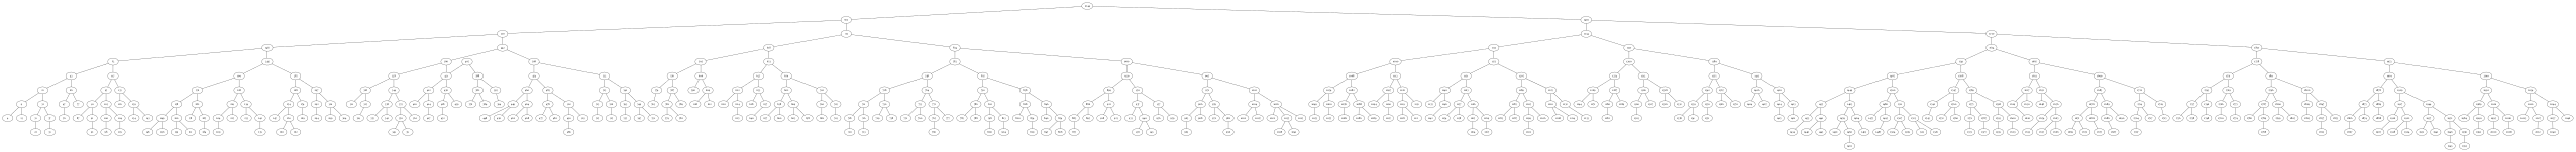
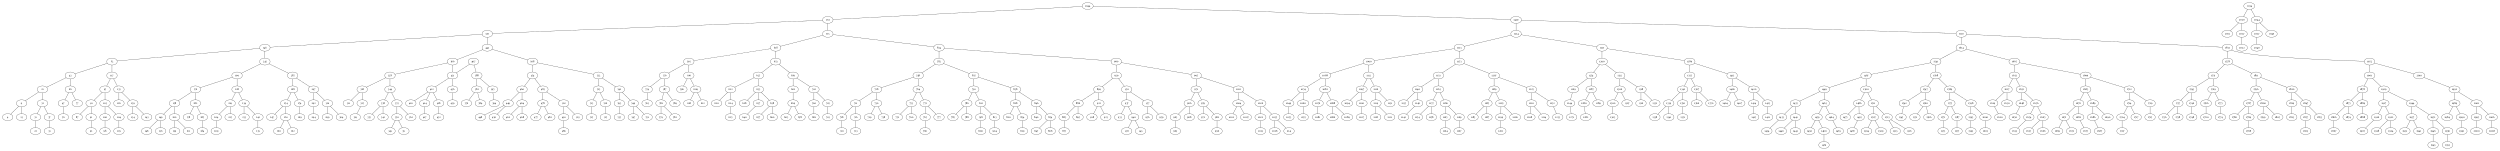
  graph {
    fontname="Playfair Display"
    node [fontname="Playfair Display"]
    edge [fontname="Playfair Display"]
    n1 [label=1044]
    n2 [label=562]
    n3 [label=1429]
    n4 [label=310]
    n5 [label=715]
    n6 [label=1234]
    n7 [label=1730]
    n8 [label=146]
    n9 [label=442]
    n10 [label=618]
    n11 [label=874]
    n12 [label=82]
    n13 [label=245]
    n14 [label=366]
    n15 [label=508]
    n16 [label=42]
    n17 [label=117]
    n18 [label=199]
    n19 [label=287]
    n20 [label=21]
    n21 [label=66]
    n22 [label=95]
    n23 [label=133]
    n24 [label=9]
    n25 [label=32]
    n26 [label=47]
    n27 [label=77]
    n28 [label=4]
    n29 [label=13]
    n30 [label=31]
    n31 [label=37]
    n32 [label=22]
    n33 [label=33]
    n34 [label=56]
    n35 [label=90]
    n36 [label=103]
    n37 [label=126]
    n38 [label=139]
    n39 [label=87]
    n40 [label=91]
    n41 [label=100]
    n42 [label=104]
    n43 [label=92]
    n44 [label=98]
    n45 [label=105]
    n46 [label=134]
    n47 [label=143]
    n48 [label=176]
    n49 [label=228]
    n50 [label=268]
    n51 [label=297]
    n52 [label=158]
    n53 [label=182]
    n54 [label=219]
    n55 [label=234]
    n56 [label=149]
    n57 [label=160]
    n58 [label=178]
    n59 [label=185]
    n60 [label=148]
    n61 [label=156]
    n62 [label=159]
    n63 [label=161]
    n64 [label=184]
    n65 [label=204]
    n66 [label=225]
    n67 [label=233]
    n68 [label=242]
    n69 [label=209]
    n70 [label=235]
    n71 [label=254]
    n72 [label=274]
    n73 [label=292]
    n74 [label=301]
    n75 [label=247]
    n76 [label=261]
    n77 [label=269]
    n78 [label=260]
    n79 [label=262]
    n80 [label=294]
    n81 [label=299]
    n82 [label=304]
    n83 [label=328]
    n84 [label=421]
    n85 [label=474]
    n86 [label=532]
    n87 [label=318]
    n88 [label=344]
    n89 [label=407]
    n90 [label=388]
    n91 [label=311]
    n92 [label=325]
    n93 [label=338]
    n94 [label=355]
    n95 [label=319]
    n96 [label=335]
    n97 [label=342]
    n98 [label=350]
    n99 [label=362]
    n100 [label=345]
    n101 [label=351]
    n102 [label=382]
    n103 [label=395]
    n104 [label=412]
    n105 [label=436]
    n106 [label=376]
    n107 [label=384]
    n108 [label=394]
    n109 [label=410]
    n110 [label=414]
    n111 [label=428]
    n112 [label=439]
    n113 [label=417]
    n114 [label=432]
    n115 [label=460]
    n116 [label=483]
    n117 [label=523]
    n118 [label=542]
    n119 [label=449]
    n120 [label=464]
    n121 [label=478]
    n122 [label=502]
    n123 [label=448]
    n124 [label=450]
    n125 [label=462]
    n126 [label=468]
    n127 [label=477]
    n128 [label=482]
    n129 [label=491]
    n130 [label=503]
    n131 [label=486]
    n132 [label=513]
    n133 [label=526]
    n134 [label=593]
    n135 [label=549]
    n136 [label=515]
    n137 [label=525]
    n138 [label=535]
    n139 [label=547]
    n140 [label=551]
    n141 [label=595]
    n142 [label=653]
    n143 [label=782]
    n144 [label=960]
    n145 [label=576]
    n146 [label=606]
    n147 [label=627]
    n148 [label=679]
    n149 [label=574]
    n150 [label=587]
    n151 [label=596]
    n152 [label=609]
    n153 [label=563]
    n154 [label=581]
    n155 [label=589]
    n156 [label=579]
    n157 [label=582]
    n158 [label=608]
    n159 [label=612]
    n160 [label=622]
    n161 [label=633]
    n162 [label=662]
    n163 [label=702]
    n164 [label=620]
    n165 [label=624]
    n166 [label=628]
    n167 [label=637]
    n168 [label=625]
    n169 [label=640]
    n170 [label=658]
    n171 [label=669]
    n172 [label=700]
    n173 [label=705]
    n174 [label=657]
    n175 [label=660]
    n176 [label=663]
    n177 [label=678]
    n178 [label=681]
    n179 [label=703]
    n180 [label=748]
    n181 [label=817]
    n182 [label=929]
    n183 [label=997]
    n184 [label=728]
    n185 [label=764]
    n186 [label=791]
    n187 [label=838]
    n188 [label=721]
    n189 [label=730]
    n190 [label=753]
    n191 [label=772]
    n192 [label=718]
    n193 [label=726]
    n194 [label=729]
    n195 [label=738]
    n196 [label=720]
    n197 [label=723]
    n198 [label=752]
    n199 [label=760]
    n200 [label=765]
    n201 [label=777]
    n202 [label=766]
    n203 [label=786]
    n204 [label=802]
    n205 [label=828]
    n206 [label=846]
    n207 [label=785]
    n208 [label=788]
    n209 [label=798]
    n210 [label=813]
    n211 [label=800]
    n212 [label=904]
    n213 [label=820]
    n214 [label=834]
    n215 [label=840]
    n216 [label=854]
    n217 [label=829]
    n218 [label=847]
    n219 [label=868]
    n220 [label=899]
    n221 [label=950]
    n222 [label=971]
    n223 [label=1012]
    n224 [label=886]
    n225 [label=922]
    n226 [label=937]
    n227 [label=957]
    n228 [label=883]
    n229 [label=895]
    n230 [label=908]
    n231 [label=923]
    n232 [label=877]
    n233 [label=933]
    n234 [label=940]
    n235 [label=956]
    n236 [label=959]
    n237 [label=938]
    n238 [label=945]
    n239 [label=966]
    n240 [label=979]
    n241 [label=1004]
    n242 [label=1026]
    n243 [label=963]
    n244 [label=968]
    n245 [label=972]
    n246 [label=982]
    n247 [label=965]
    n248 [label=996]
    n249 [label=1002]
    n250 [label=1007]
    n251 [label=1022]
    n252 [label=1035]
    n253 [label=1015]
    n254 [label=1028]
    n255 [label=1041]
    n256 [label=1133]
    n257 [label=1337]
    n258 [label=1614]
    n259 [label=1857]
    n260 [label=1090]
    n261 [label=1173]
    n262 [label=1290]
    n263 [label=1389]
    n264 [label=1068]
    n265 [label=1112]
    n266 [label=1151]
    n267 [label=1207]
    n268 [label=1054]
    n269 [label=1082]
    n270 [label=1097]
    n271 [label=1126]
    n272 [label=1049]
    n273 [label=1060]
    n274 [label=1076]
    n275 [label=1088]
    n276 [label=1053]
    n277 [label=1055]
    n278 [label=1081]
    n279 [label=1086]
    n280 [label=1089]
    n281 [label=1094]
    n282 [label=1100]
    n283 [label=1119]
    n284 [label=1131]
    n285 [label=1107]
    n286 [label=1118]
    n287 [label=1121]
    n288 [label=1140]
    n289 [label=1163]
    n290 [label=1189]
    n291 [label=1225]
    n292 [label=1135]
    n293 [label=1146]
    n294 [label=1157]
    n295 [label=1166]
    n296 [label=1142]
    n297 [label=1154]
    n298 [label=1158]
    n299 [label=1165]
    n300 [label=1169]
    n301 [label=1164]
    n302 [label=1167]
    n303 [label=1185]
    n304 [label=1205]
    n305 [label=1210]
    n306 [label=1232]
    n307 [label=1183]
    n308 [label=1187]
    n309 [label=1199]
    n310 [label=1206]
    n311 [label=1201]
    n312 [label=1208]
    n313 [label=1214]
    n314 [label=1233]
    n315 [label=1274]
    n316 [label=1312]
    n317 [label=1355]
    n318 [label=1413]
    n319 [label=1269]
    n320 [label=1287]
    n321 [label=1306]
    n322 [label=1318]
    n323 [label=1244]
    n324 [label=1271]
    n325 [label=1280]
    n326 [label=1289]
    n327 [label=1282]
    n328 [label=1300]
    n329 [label=1307]
    n330 [label=1316]
    n331 [label=1332]
    n332 [label=1303]
    n333 [label=1342]
    n334 [label=1367]
    n335 [label=1406]
    n336 [label=1420]
    n337 [label=1339]
    n338 [label=1350]
    n339 [label=1366]
    n340 [label=1370]
    n341 [label=1338]
    n342 [label=1341]
    n343 [label=1351]
    n344 [label=1404]
    n345 [label=1407]
    n346 [label=1414]
    n347 [label=1423]
    n348 [label=1415]
    n349 [label=1421]
    n350 [label=1541]
    n351 [label=1667]
    n352 [label=1778]
    n353 [label=1972]
    n354 [label=1467]
    n355 [label=1568]
    n356 [label=1633]
    n357 [label=1699]
    n358 [label=1449]
    n359 [label=1500]
    n360 [label=1547]
    n361 [label=1589]
    n362 [label=1435]
    n363 [label=1463]
    n364 [label=1486]
    n365 [label=1511]
    n366 [label=1433]
    n367 [label=1441]
    n368 [label=1459]
    n369 [label=1464]
    n370 [label=1434]
    n371 [label=1440]
    n372 [label=1443]
    n373 [label=1450]
    n374 [label=1460]
    n375 [label=1465]
    n376 [label=1461]
    n377 [label=1475]
    n378 [label=1495]
    n379 [label=1507]
    n380 [label=1523]
    n381 [label=1487]
    n382 [label=1504]
    n383 [label=1509]
    n384 [label=1515]
    n385 [label=1526]
    n386 [label=1542]
    n387 [label=1560]
    n388 [label=1575]
    n389 [label=1598]
    n390 [label=1545]
    n391 [label=1552]
    n392 [label=1566]
    n393 [label=1571]
    n394 [label=1587]
    n395 [label=1593]
    n396 [label=1600]
    n397 [label=1573]
    n398 [label=1577]
    n399 [label=1595]
    n400 [label=1603]
    n401 [label=1627]
    n402 [label=1652]
    n403 [label=1683]
    n404 [label=1722]
    n405 [label=1619]
    n406 [label=1630]
    n407 [label=1648]
    n408 [label=1656]
    n409 [label=1620]
+   n410 [label=1650]
    n411 [label=1654]
    n412 [label=1665]
    n413 [label=1655]
    n414 [label=1657]
    n415 [label=1666]
    n416 [label=1676]
    n417 [label=1689]
    n418 [label=1714]
    n419 [label=1729]
    n420 [label=1671]
    n421 [label=1682]
    n422 [label=1686]
    n423 [label=1690]
    n424 [label=1669]
    n425 [label=1672]
    n426 [label=1677]
    n427 [label=1687]
    n428 [label=1704]
    n429 [label=1717]
    n430 [label=1725]
    n431 [label=1707]
    n432 [label=1751]
    n433 [label=1811]
    n434 [label=1901]
    n435 [label=2010]
    n436 [label=1743]
    n437 [label=1769]
    n438 [label=1796]
    n439 [label=1820]
    n440 [label=1737]
    n441 [label=1746]
    n442 [label=1766]
    n443 [label=1773]
    n444 [label=1736]
    n445 [label=1738]
    n446 [label=1748]
    n447 [label=1760]
    n448 [label=1774]
    n449 [label=1787]
    n450 [label=1800]
    n451 [label=1819]
    n452 [label=1847]
    n453 [label=1786]
    n454 [label=1789]
    n455 [label=1799]
    n456 [label=1805]
    n457 [label=1788]
    n458 [label=1813]
    n459 [label=1837]
    n460 [label=1853]
    n461 [label=1825]
    n462 [label=1878]
    n463 [label=1929]
    n464 [label=1992]
    n465 [label=2034]
    n466 [label=1873]
    n467 [label=1889]
    n468 [label=1917]
    n469 [label=1944]
    n470 [label=1866]
    n471 [label=1874]
    n472 [label=1888]
    n473 [label=1867]
    n474 [label=1916]
    n475 [label=1922]
    n476 [label=1937]
    n477 [label=1952]
    n478 [label=1907]
    n479 [label=1918]
    n480 [label=1924]
    n481 [label=1931]
    n482 [label=1941]
    n483 [label=1946]
    n484 [label=1956]
    n485 [label=1945]
    n486 [label=1953]
    n487 [label=1989]
    n488 [label=2001]
    n489 [label=2020]
    n490 [label=2044]
    n491 [label=1984]
    n492 [label=1990]
    n493 [label=1995]
    n494 [label=2006]
    n495 [label=1991]
    n496 [label=2000]
    n497 [label=2008]
    n498 [label=2013]
    n499 [label=2027]
    n500 [label=2037]
    n501 [label=2046]
    n502 [label=2022]
    n503 [label=2040]
    n1 -- n2
    n1 -- n3
    n2 -- n4
    n2 -- n5
    n3 -- n6
    n3 -- n7
    n4 -- n8
    n4 -- n9
    n5 -- n10
    n5 -- n11
    n6 -- n256
    n6 -- n257
    n7 -- n258
    n7 -- n259
    n8 -- n12
    n8 -- n13
    n9 -- n14
    n9 -- n15
    n10 -- n141
    n10 -- n142
    n11 -- n143
    n11 -- n144
    n12 -- n16
    n12 -- n17
    n13 -- n18
    n13 -- n19
    n14 -- n83
    n14 -- n84
    n15 -- n85
    n15 -- n86
    n16 -- n20
    n16 -- n21
    n17 -- n22
    n17 -- n23
    n18 -- n48
    n18 -- n49
    n19 -- n50
    n19 -- n51
    n20 -- n24
    n20 -- n25
    n21 -- n26
    n21 -- n27
    n22 -- n35
    n22 -- n36
    n23 -- n37
    n23 -- n38
    n24 -- n28
    n24 -- n29
    n25 -- n30
    n25 -- n31
    n26 -- n34
    n30 -- n32
    n31 -- n33
    n35 -- n39
    n35 -- n40
    n36 -- n41
    n36 -- n42
    n38 -- n46
    n38 -- n47
    n40 -- n43
    n41 -- n44
    n42 -- n45
    n48 -- n52
    n48 -- n53
    n49 -- n54
    n49 -- n55
    n50 -- n71
    n50 -- n72
    n51 -- n73
    n51 -- n74
    n52 -- n56
    n52 -- n57
    n53 -- n58
    n53 -- n59
    n54 -- n65
    n54 -- n66
    n55 -- n67
    n55 -- n68
    n56 -- n60
    n56 -- n61
    n57 -- n62
    n57 -- n63
    n59 -- n64
    n65 -- n69
    n68 -- n70
    n71 -- n75
    n71 -- n76
    n72 -- n77
    n73 -- n80
    n74 -- n81
    n74 -- n82
    n76 -- n78
    n76 -- n79
    n83 -- n87
    n83 -- n88
    n84 -- n104
    n84 -- n105
    n85 -- n115
    n85 -- n116
    n86 -- n117
    n86 -- n118
    n87 -- n91
    n87 -- n92
    n88 -- n93
    n88 -- n94
    n89 -- n84
    n89 -- n90
    n90 -- n102
    n90 -- n103
    n92 -- n95
    n93 -- n96
    n93 -- n97
    n94 -- n98
    n94 -- n99
    n98 -- n100
    n98 -- n101
    n102 -- n106
    n102 -- n107
    n103 -- n108
    n104 -- n109
    n104 -- n110
-   n105 -- n111
+   n104 -- n111
    n105 -- n112
    n110 -- n113
    n111 -- n114
    n115 -- n119
    n115 -- n120
    n116 -- n121
    n116 -- n122
    n117 -- n132
    n117 -- n133
    n118 -- n134
    n118 -- n135
    n119 -- n123
    n119 -- n124
    n120 -- n125
    n120 -- n126
    n121 -- n127
    n121 -- n128
    n122 -- n129
    n122 -- n130
    n129 -- n131
    n132 -- n136
    n133 -- n137
    n134 -- n138
    n135 -- n139
    n135 -- n140
    n141 -- n145
    n141 -- n146
    n142 -- n147
    n142 -- n148
    n143 -- n180
    n143 -- n181
    n144 -- n182
    n144 -- n183
    n145 -- n149
    n145 -- n150
    n146 -- n151
    n146 -- n152
    n147 -- n160
    n147 -- n161
    n148 -- n162
    n148 -- n163
    n149 -- n153
    n150 -- n154
    n150 -- n155
    n152 -- n158
    n152 -- n159
    n154 -- n156
    n154 -- n157
    n160 -- n164
    n160 -- n165
    n161 -- n166
    n161 -- n167
-   n162 -- n170
+   n161 -- n170
    n162 -- n171
    n163 -- n172
    n163 -- n173
    n165 -- n168
    n167 -- n169
    n170 -- n174
    n170 -- n175
    n171 -- n176
    n171 -- n177
    n172 -- n178
    n173 -- n179
    n180 -- n184
    n180 -- n185
    n181 -- n186
    n181 -- n187
    n182 -- n220
    n182 -- n221
    n183 -- n222
    n183 -- n223
    n184 -- n188
    n184 -- n189
    n185 -- n190
    n185 -- n191
    n186 -- n203
    n186 -- n204
    n187 -- n205
    n187 -- n206
    n188 -- n192
    n188 -- n193
    n189 -- n194
    n189 -- n195
    n190 -- n198
    n190 -- n199
    n191 -- n200
    n191 -- n201
    n192 -- n196
    n193 -- n197
    n200 -- n202
    n203 -- n207
    n203 -- n208
    n204 -- n209
    n204 -- n210
    n205 -- n213
    n205 -- n214
    n206 -- n215
    n206 -- n216
    n209 -- n211
    n210 -- n212
    n214 -- n217
    n216 -- n218
    n216 -- n219
    n220 -- n224
    n220 -- n225
    n221 -- n226
    n221 -- n227
    n222 -- n239
    n222 -- n240
    n223 -- n241
    n223 -- n242
    n224 -- n228
    n224 -- n229
    n225 -- n230
    n225 -- n231
    n226 -- n233
    n226 -- n234
    n227 -- n235
    n227 -- n236
    n228 -- n232
    n234 -- n237
    n234 -- n238
    n239 -- n243
    n239 -- n244
    n240 -- n245
    n240 -- n246
    n241 -- n249
    n241 -- n250
    n242 -- n251
    n242 -- n252
    n243 -- n247
    n246 -- n248
-   n242 -- n253
+   n251 -- n253
    n252 -- n254
    n252 -- n255
    n256 -- n260
    n256 -- n261
    n257 -- n262
    n257 -- n263
    n258 -- n350
    n258 -- n351
    n259 -- n352
    n259 -- n353
    n260 -- n264
    n260 -- n265
    n261 -- n266
    n261 -- n267
    n262 -- n315
    n262 -- n316
    n263 -- n317
    n263 -- n318
    n264 -- n268
    n264 -- n269
    n265 -- n270
    n265 -- n271
    n266 -- n288
    n266 -- n289
    n267 -- n290
    n267 -- n291
    n268 -- n272
    n268 -- n273
    n269 -- n274
    n269 -- n275
    n270 -- n281
    n270 -- n282
    n271 -- n283
    n271 -- n284
    n272 -- n276
    n273 -- n277
    n274 -- n278
    n275 -- n279
    n275 -- n280
    n282 -- n285
    n283 -- n286
    n283 -- n287
    n288 -- n292
    n288 -- n293
    n289 -- n294
    n289 -- n295
    n290 -- n303
    n290 -- n304
    n291 -- n305
    n291 -- n306
    n293 -- n296
    n294 -- n297
    n294 -- n298
    n295 -- n299
    n295 -- n300
    n299 -- n301
    n300 -- n302
    n303 -- n307
    n303 -- n308
    n304 -- n309
    n304 -- n310
    n305 -- n312
    n305 -- n313
    n306 -- n314
    n309 -- n311
    n315 -- n319
    n315 -- n320
    n316 -- n321
    n316 -- n322
    n317 -- n333
    n317 -- n334
    n318 -- n335
    n318 -- n336
    n319 -- n323
-   n319 -- n324
+   n323 -- n324
    n320 -- n325
    n320 -- n326
    n321 -- n328
    n321 -- n329
    n322 -- n330
    n322 -- n331
    n325 -- n327
    n328 -- n332
    n333 -- n337
    n333 -- n338
    n334 -- n339
    n334 -- n340
    n335 -- n344
    n335 -- n345
    n336 -- n346
    n336 -- n347
    n337 -- n341
    n337 -- n342
    n338 -- n343
    n346 -- n348
    n347 -- n349
    n350 -- n354
    n350 -- n355
    n351 -- n356
    n351 -- n357
    n352 -- n432
    n352 -- n433
    n353 -- n434
    n353 -- n435
    n354 -- n358
    n354 -- n359
    n355 -- n360
    n355 -- n361
    n356 -- n401
    n356 -- n402
    n357 -- n403
    n357 -- n404
    n358 -- n362
    n358 -- n363
    n359 -- n364
    n359 -- n365
    n360 -- n386
    n360 -- n387
    n361 -- n388
    n361 -- n389
    n362 -- n366
    n362 -- n367
    n363 -- n368
    n363 -- n369
    n364 -- n377
    n364 -- n378
    n365 -- n379
    n365 -- n380
    n366 -- n370
    n367 -- n371
    n367 -- n372
    n368 -- n373
    n368 -- n374
    n369 -- n375
    n374 -- n376
    n378 -- n381
    n379 -- n382
    n379 -- n383
    n380 -- n384
    n380 -- n385
    n386 -- n390
    n387 -- n391
    n387 -- n392
    n388 -- n393
    n388 -- n394
    n389 -- n395
    n389 -- n396
    n393 -- n397
    n394 -- n398
    n395 -- n399
    n396 -- n400
    n401 -- n405
    n401 -- n406
    n402 -- n407
    n402 -- n408
    n403 -- n416
    n403 -- n417
    n404 -- n418
    n404 -- n419
    n405 -- n409
+   n407 -- n410
    n408 -- n411
    n408 -- n412
    n411 -- n413
    n412 -- n414
    n412 -- n415
    n416 -- n420
    n416 -- n421
    n417 -- n422
    n417 -- n423
    n418 -- n428
    n418 -- n429
    n419 -- n430
    n420 -- n424
    n420 -- n425
    n421 -- n426
    n422 -- n427
    n428 -- n431
    n432 -- n436
    n432 -- n437
    n433 -- n438
    n433 -- n439
    n434 -- n462
    n434 -- n463
    n435 -- n464
-   n435 -- n465
    n436 -- n440
    n436 -- n441
    n437 -- n442
    n437 -- n443
    n438 -- n449
    n438 -- n450
    n439 -- n451
    n439 -- n452
    n440 -- n444
    n440 -- n445
    n441 -- n446
    n442 -- n447
    n443 -- n448
    n449 -- n453
    n449 -- n454
    n450 -- n455
    n450 -- n456
    n451 -- n458
    n452 -- n459
    n452 -- n460
    n454 -- n457
    n459 -- n461
    n462 -- n466
    n462 -- n467
    n463 -- n468
    n463 -- n469
    n464 -- n487
    n464 -- n488
    n465 -- n489
    n465 -- n490
    n466 -- n470
    n466 -- n471
    n467 -- n472
    n468 -- n474
    n468 -- n475
    n469 -- n476
    n469 -- n477
    n470 -- n473
    n474 -- n478
    n475 -- n479
    n475 -- n480
    n476 -- n481
    n476 -- n482
    n477 -- n483
    n477 -- n484
    n483 -- n485
    n484 -- n486
    n487 -- n491
    n487 -- n492
    n488 -- n493
    n488 -- n494
    n489 -- n498
    n489 -- n499
    n490 -- n500
    n490 -- n501
    n492 -- n495
    n493 -- n496
    n494 -- n497
    n499 -- n502
    n500 -- n503
  }
